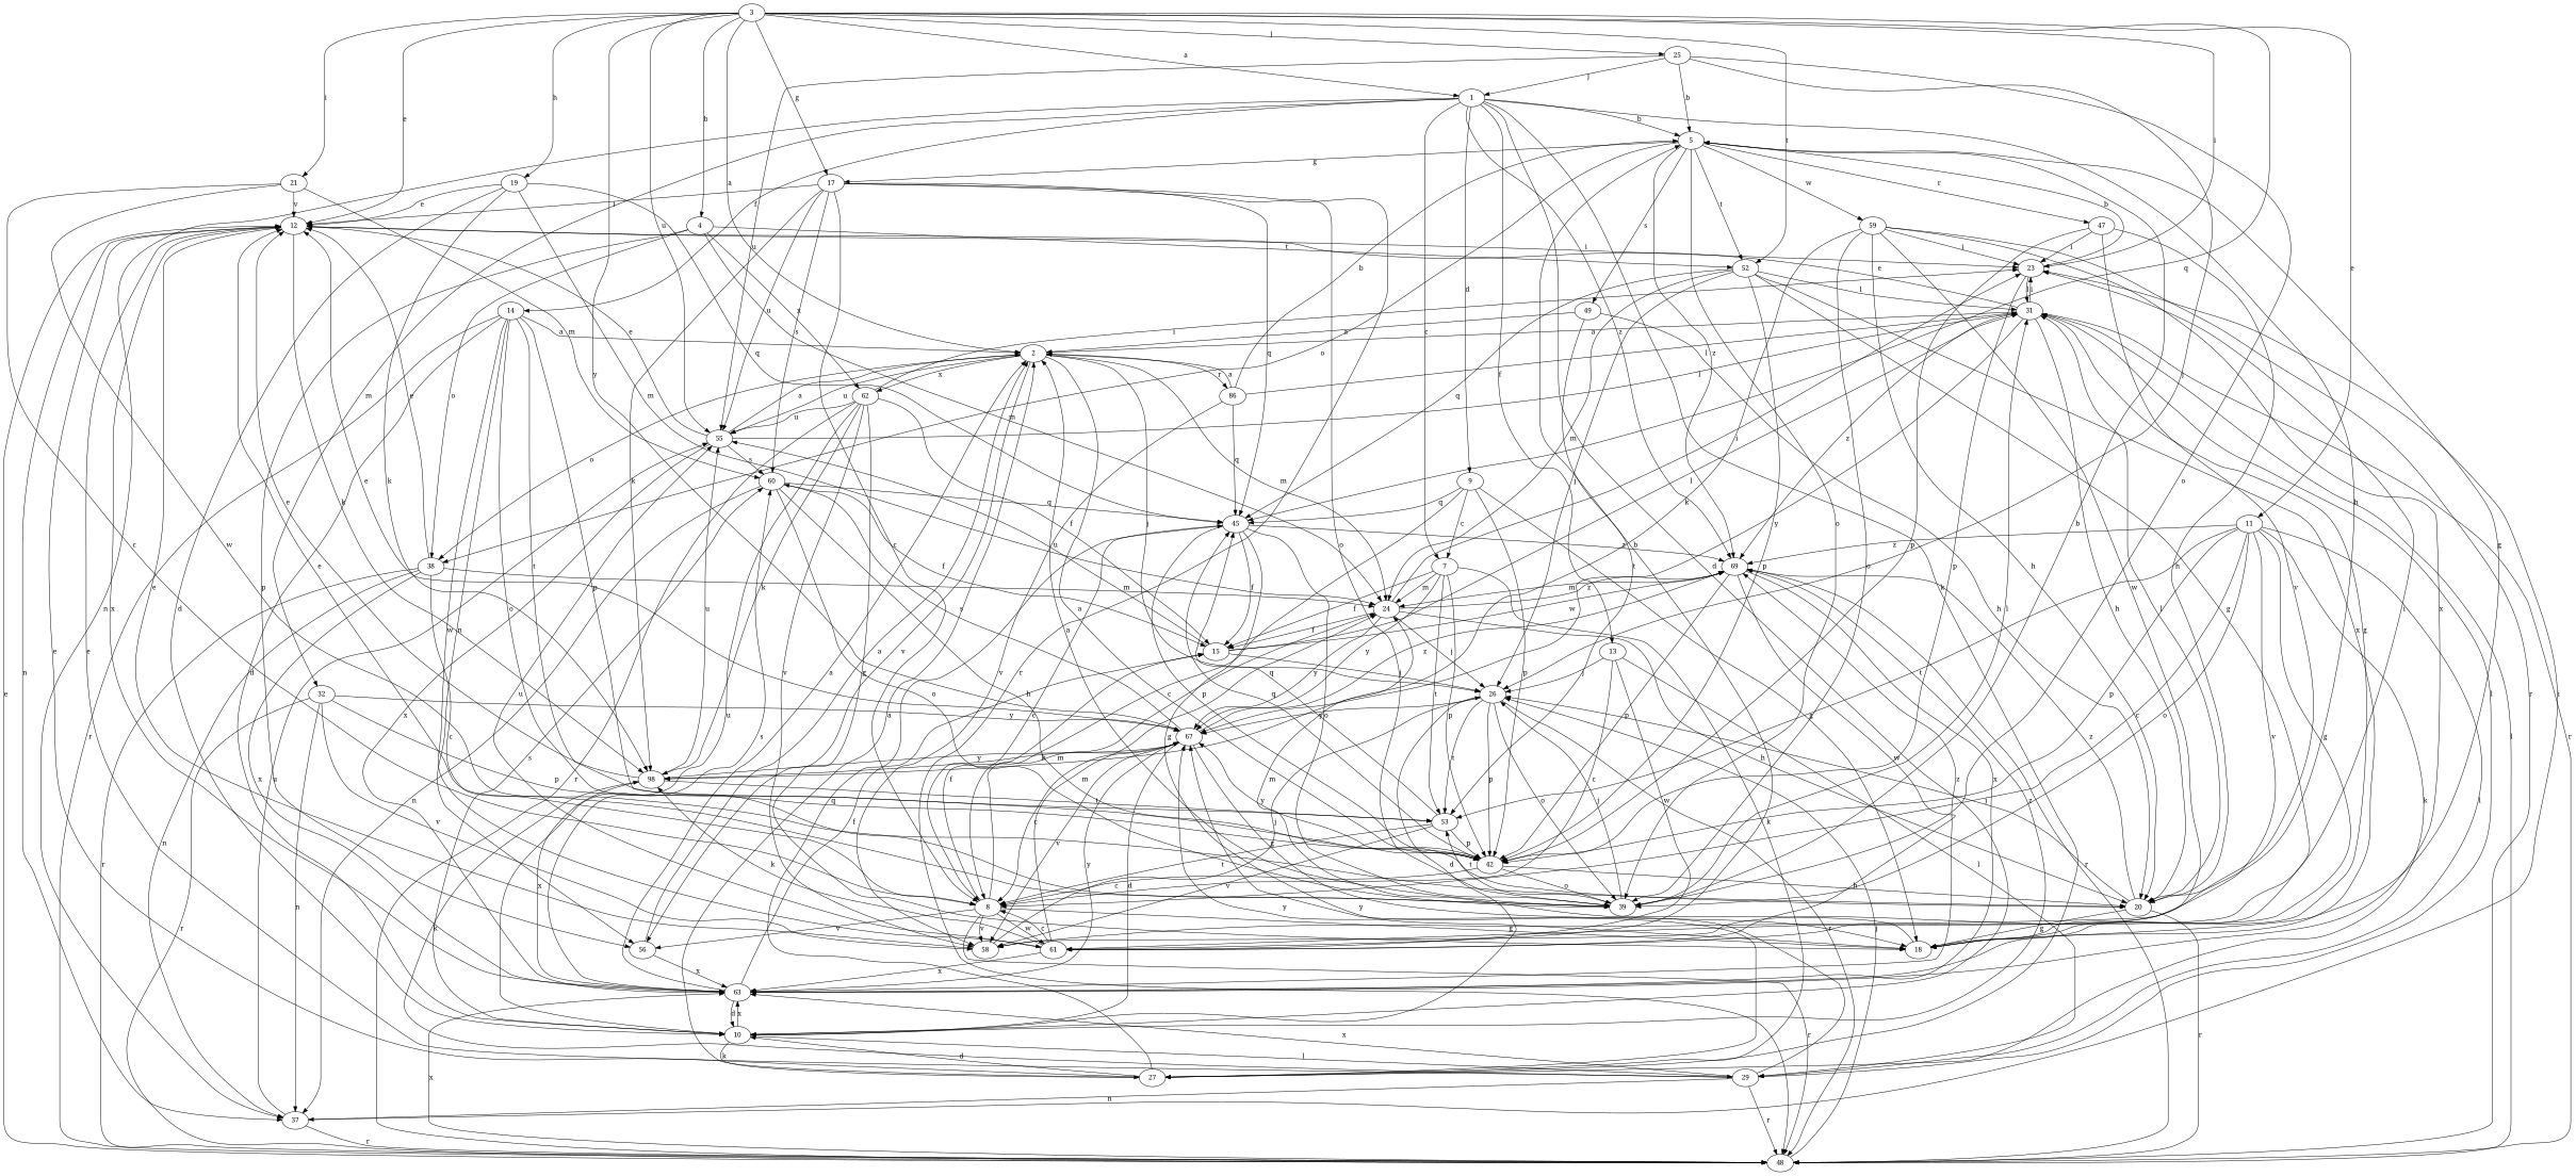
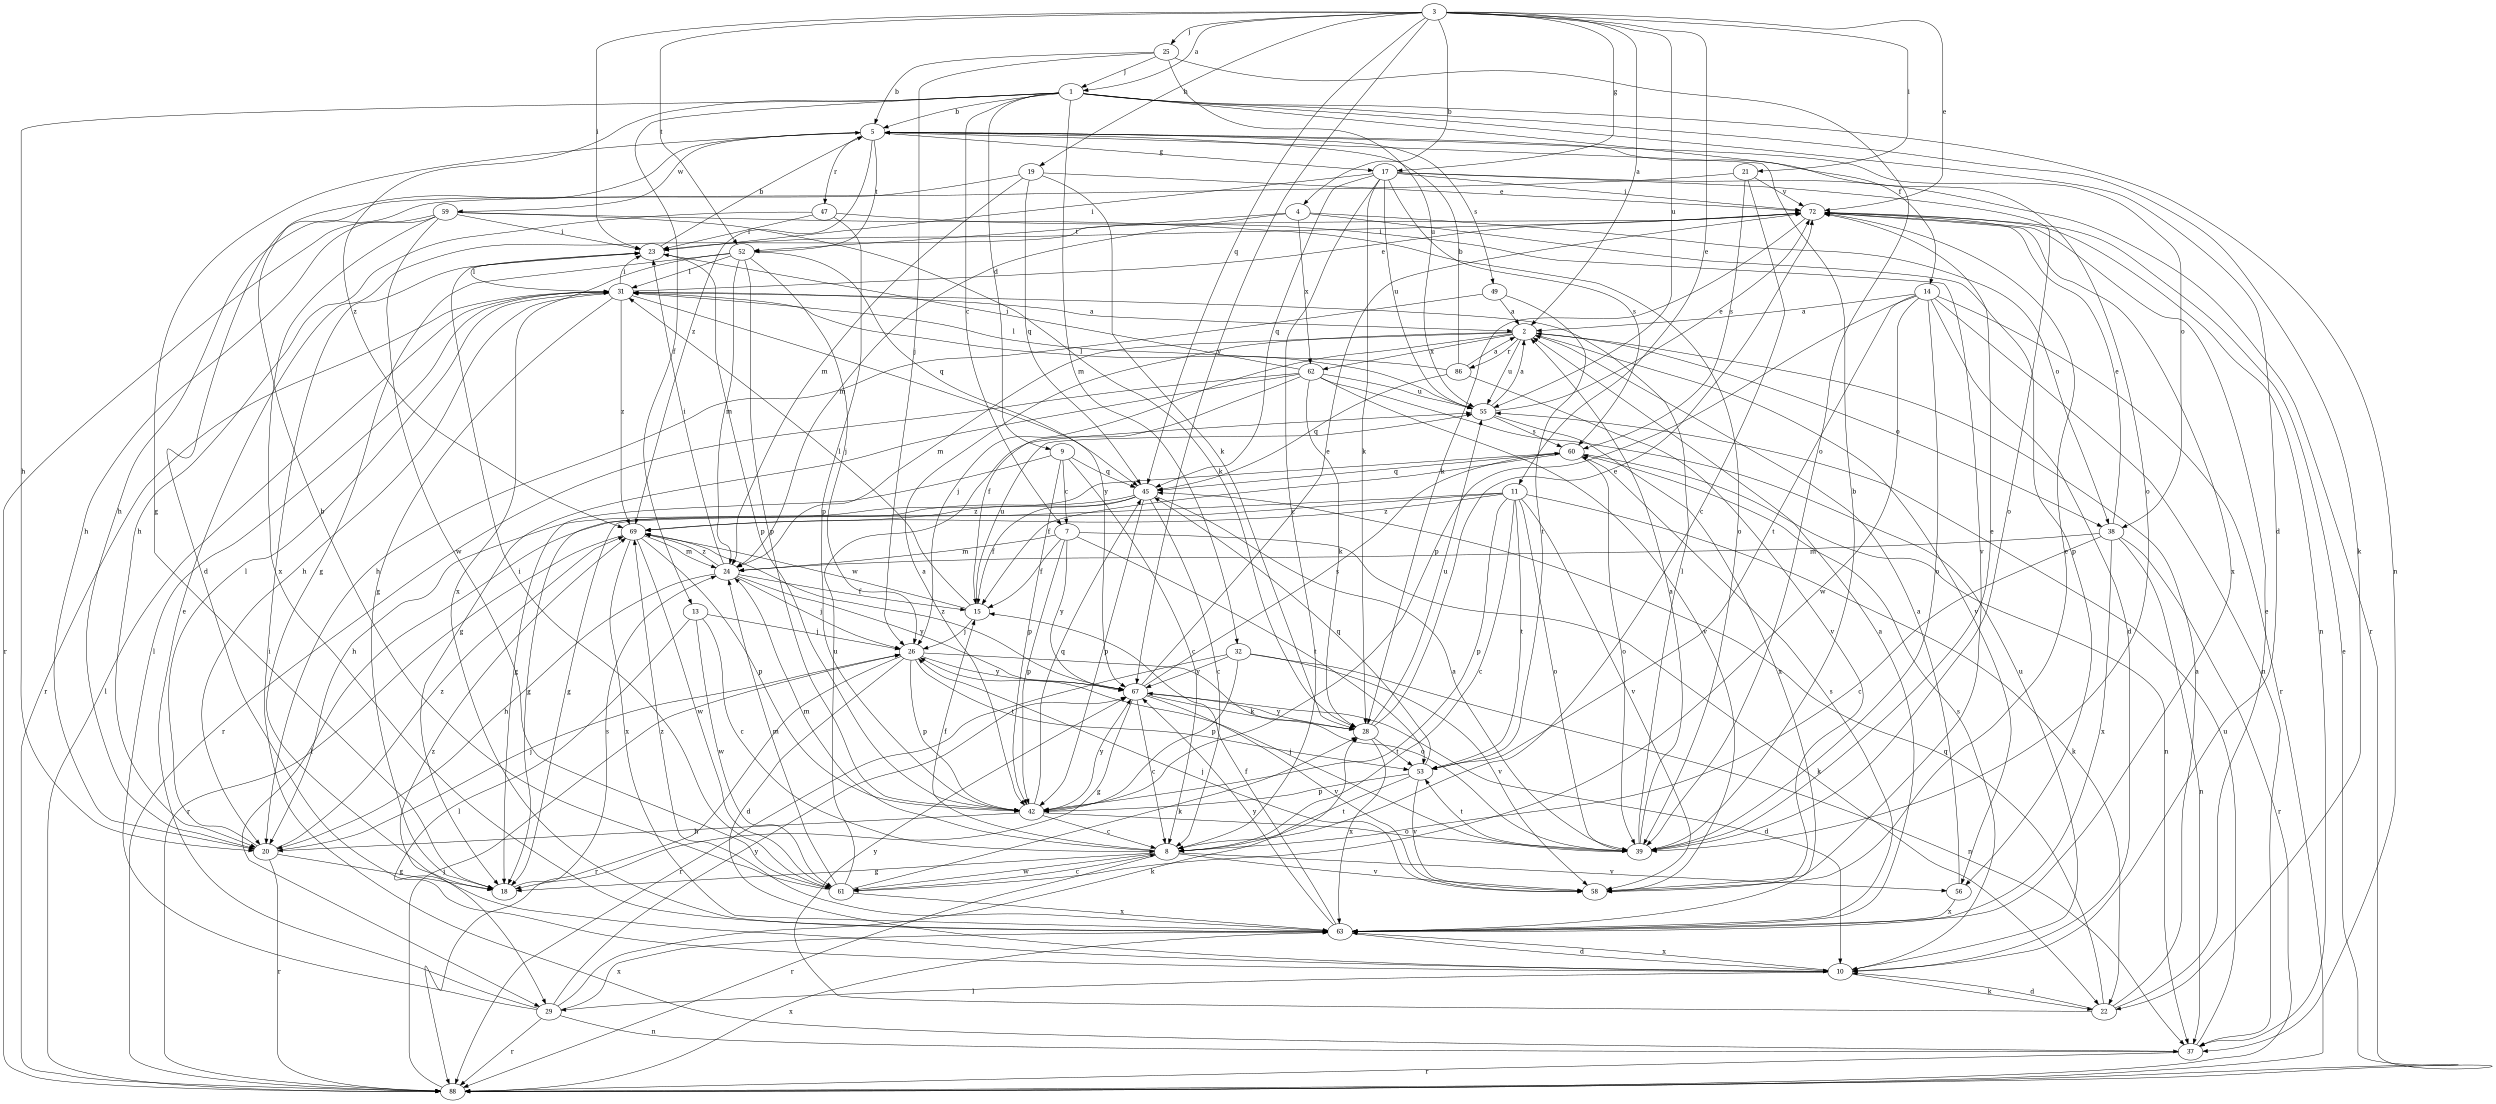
  strict digraph {
    fontname="Noto Serif"
    node [fontname="Noto Serif"]
    edge [fontname="Noto Serif"]
    n1 [label=3]
    1
    2
    4
    11
-   12
+   12 [label=72]
    17
    19
    21
    23
    25
    45
    52
    55
    67
    5
    7
    9
    10
    13
    14
    20
-   27
+   27 [label=22]
    32
    37
    69
    26
    n28 [label=24]
    38
    n30 [label=86]
    56
    62
    42
    18
    39
    53
    8
    58
    29
    63
-   28 [label=98]
-   48
+   28
+   48 [label=88]
    n43 [label=60]
    31
    15
    47
    49
    59
    61
    n1 -> 1 [label=a]
    n1 -> 2 [label=a]
    n1 -> 4 [label=b]
    n1 -> 11 [label=e]
    n1 -> 12 [label=e]
    n1 -> 17 [label=g]
    n1 -> 19 [label=h]
    n1 -> 21 [label=i]
    n1 -> 23 [label=i]
    n1 -> 25 [label=j]
    n1 -> 45 [label=q]
    n1 -> 52 [label=t]
    n1 -> 55 [label=u]
    n1 -> 67 [label=y]
    1 -> 5 [label=b]
    1 -> 7 [label=c]
    1 -> 9 [label=d]
    1 -> 10 [label=d]
    1 -> 13 [label=f]
    1 -> 14 [label=f]
    1 -> 20 [label=h]
    1 -> 27 [label=k]
    1 -> 32 [label=m]
    1 -> 37 [label=n]
    1 -> 69 [label=z]
    2 -> 55 [label=u]
    2 -> 26 [label=j]
    2 -> n28 [label=m]
    2 -> 38 [label=o]
    2 -> n30 [label=r]
    2 -> 56 [label=v]
    2 -> 62 [label=x]
    2 -> 42 [label=a]
    4 -> 52 [label=t]
    4 -> n28 [label=m]
    4 -> 38 [label=o]
    4 -> 56 [label=p]
    4 -> 62 [label=x]
    11 -> 27 [label=k]
    11 -> 69 [label=z]
    11 -> 42 [label=p]
    11 -> 18 [label=g]
    11 -> 39 [label=o]
    11 -> 53 [label=t]
    11 -> 8 [label=c]
    11 -> 58 [label=v]
    11 -> 29 [label=l]
    12 -> 23 [label=i]
    12 -> 37 [label=n]
    12 -> 63 [label=x]
    12 -> 28 [label=k]
    17 -> 12 [label=i]
+   17 -> 23 [label=i]
    17 -> 45 [label=q]
    17 -> 55 [label=u]
    17 -> 39 [label=o]
    17 -> 8 [label=c]
    17 -> 28 [label=k]
    17 -> 48 [label=r]
    17 -> n43 [label=s]
    19 -> 12 [label=e]
    19 -> 45 [label=q]
    19 -> 10 [label=d]
    19 -> n28 [label=m]
    19 -> 28 [label=k]
    21 -> 12 [label=v]
-   21 -> 20 [label=w]
+   21 -> 20 [label=h]
    21 -> 8 [label=c]
-   21 -> n43 [label=m]
+   21 -> n43 [label=s]
    23 -> 5 [label=b]
    23 -> 42 [label=p]
    23 -> 31 [label=l]
    25 -> 1 [label=j]
    25 -> 55 [label=u]
    25 -> 5 [label=b]
    25 -> 26 [label=j]
    25 -> 39 [label=o]
    45 -> 69 [label=z]
    45 -> 42 [label=p]
    45 -> 18 [label=g]
-   45 -> 39 [label=o]
+   45 -> 39 [label=a]
    45 -> 8 [label=c]
    45 -> 15 [label=f]
    52 -> 45 [label=q]
    52 -> 26 [label=j]
    52 -> n28 [label=m]
    52 -> 42 [label=p]
    52 -> 18 [label=g]
    52 -> 63 [label=x]
    52 -> 31 [label=l]
    55 -> 2 [label=a]
    55 -> 12 [label=e]
    55 -> 63 [label=x]
    55 -> n43 [label=s]
    55 -> 31 [label=l]
    67 -> 12 [label=e]
    67 -> 10 [label=d]
    67 -> 69 [label=z]
    67 -> 18 [label=g]
    67 -> 8 [label=c]
    67 -> 58 [label=v]
    67 -> 28 [label=k]
    67 -> n43 [label=s]
    5 -> 17 [label=g]
    5 -> 52 [label=t]
    5 -> 69 [label=z]
    5 -> 38 [label=o]
    5 -> 18 [label=g]
    5 -> 39 [label=o]
    5 -> 47 [label=r]
    5 -> 49 [label=s]
    5 -> 59 [label=w]
    7 -> 67 [label=y]
    7 -> 27 [label=k]
    7 -> n28 [label=m]
    7 -> 42 [label=p]
    7 -> 53 [label=t]
    7 -> 15 [label=f]
    9 -> 45 [label=q]
    9 -> 7 [label=c]
    9 -> 42 [label=p]
    9 -> 18 [label=g]
    9 -> 8 [label=c]
    10 -> 27 [label=k]
    10 -> 69 [label=z]
    10 -> 29 [label=l]
    10 -> 63 [label=x]
    10 -> n43 [label=s]
    13 -> 26 [label=j]
    13 -> 8 [label=c]
    13 -> 29 [label=l]
    13 -> 61 [label=w]
    14 -> 2 [label=a]
    14 -> 10 [label=d]
-   14 -> 56 [label=n]
+   14 -> 37 [label=n]
    14 -> 42 [label=p]
    14 -> 39 [label=o]
    14 -> 53 [label=t]
    14 -> 48 [label=r]
    14 -> 61 [label=w]
    20 -> 69 [label=z]
    20 -> 26 [label=j]
    20 -> 18 [label=g]
    20 -> 48 [label=r]
    20 -> 31 [label=l]
    27 -> 2 [label=a]
    27 -> 12 [label=e]
    27 -> 45 [label=q]
    27 -> 67 [label=y]
    27 -> 10 [label=d]
    32 -> 67 [label=y]
    32 -> 37 [label=n]
    32 -> 42 [label=p]
    32 -> 58 [label=v]
    32 -> 48 [label=r]
    37 -> 23 [label=i]
    37 -> 55 [label=u]
    37 -> 48 [label=r]
    69 -> n28 [label=m]
    69 -> 42 [label=p]
    69 -> 63 [label=x]
    69 -> 48 [label=r]
    69 -> 61 [label=w]
    26 -> 67 [label=y]
    26 -> 10 [label=d]
    26 -> 42 [label=p]
    26 -> 39 [label=o]
    26 -> 53 [label=t]
    26 -> 48 [label=r]
    n28 -> 23 [label=i]
    n28 -> 67 [label=y]
    n28 -> 20 [label=h]
    n28 -> 69 [label=z]
    n28 -> 26 [label=j]
    n28 -> 15 [label=f]
    38 -> 12 [label=e]
    38 -> 37 [label=n]
    38 -> n28 [label=m]
    38 -> 8 [label=c]
    38 -> 63 [label=x]
    38 -> 48 [label=r]
    n30 -> 2 [label=a]
    n30 -> 45 [label=q]
    n30 -> 5 [label=b]
    n30 -> 58 [label=v]
    n30 -> 31 [label=l]
    56 -> 2 [label=a]
    56 -> 63 [label=x]
    62 -> 23 [label=i]
    62 -> 55 [label=u]
    62 -> 10 [label=u]
    62 -> 18 [label=g]
    62 -> 58 [label=v]
    62 -> 28 [label=k]
    62 -> 48 [label=r]
    62 -> 15 [label=f]
    42 -> 45 [label=q]
    42 -> 67 [label=y]
    42 -> 20 [label=h]
    42 -> 39 [label=o]
    42 -> 8 [label=c]
-   18 -> n28 [label=m]
+   18 -> n28 [label=s]
    39 -> 2 [label=a]
    39 -> 12 [label=e]
    39 -> 5 [label=b]
    39 -> 26 [label=j]
    39 -> 53 [label=t]
    39 -> 31 [label=l]
    53 -> 45 [label=q]
    53 -> 42 [label=p]
    53 -> 8 [label=t]
    53 -> 58 [label=v]
    8 -> n28 [label=m]
    8 -> 56 [label=v]
    8 -> 18 [label=g]
    8 -> 58 [label=v]
    8 -> 48 [label=r]
    8 -> 15 [label=f]
    8 -> 61 [label=w]
    58 -> 12 [label=e]
    58 -> 26 [label=j]
    29 -> 12 [label=e]
    29 -> 67 [label=y]
    29 -> 37 [label=n]
    29 -> 63 [label=x]
    29 -> 28 [label=k]
    29 -> 48 [label=r]
    29 -> 31 [label=l]
    63 -> 2 [label=a]
    63 -> 67 [label=y]
    63 -> 10 [label=d]
    63 -> 69 [label=z]
    63 -> n43 [label=s]
    63 -> 15 [label=f]
    28 -> 12 [label=e]
    28 -> 55 [label=u]
    28 -> 67 [label=y]
    28 -> 53 [label=t]
    28 -> 63 [label=x]
    48 -> 12 [label=e]
    48 -> 26 [label=j]
    48 -> 63 [label=x]
    48 -> 31 [label=l]
    n43 -> 45 [label=q]
    n43 -> 20 [label=h]
    n43 -> 37 [label=n]
    n43 -> 39 [label=o]
    n43 -> 15 [label=f]
    31 -> 2 [label=a]
    31 -> 12 [label=e]
    31 -> 23 [label=i]
    31 -> 67 [label=y]
    31 -> 20 [label=h]
    31 -> 69 [label=z]
    31 -> 18 [label=g]
    31 -> 48 [label=r]
    15 -> 55 [label=u]
    15 -> 69 [label=w]
    15 -> 26 [label=j]
    15 -> 31 [label=l]
    47 -> 23 [label=i]
    47 -> 20 [label=h]
    47 -> 42 [label=p]
    47 -> 58 [label=v]
    49 -> 2 [label=a]
    49 -> 20 [label=h]
    49 -> 53 [label=t]
    59 -> 23 [label=i]
    59 -> 20 [label=h]
    59 -> 39 [label=o]
    59 -> 63 [label=x]
    59 -> 28 [label=k]
    59 -> 48 [label=r]
    59 -> 61 [label=w]
    61 -> 23 [label=i]
    61 -> 55 [label=u]
    61 -> 5 [label=b]
    61 -> n28 [label=m]
    61 -> 8 [label=c]
    61 -> 63 [label=x]
    61 -> 28 [label=k]
  }
